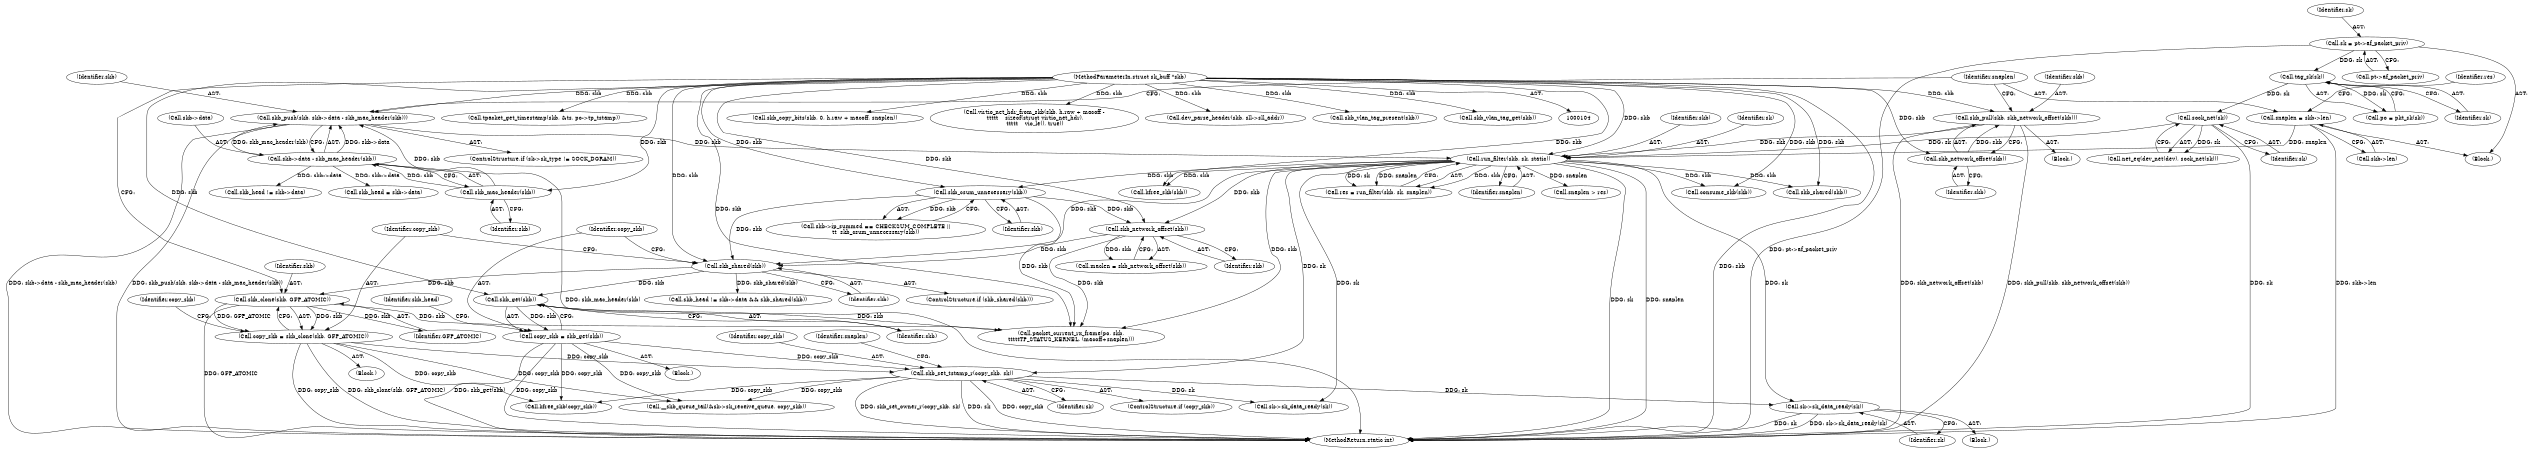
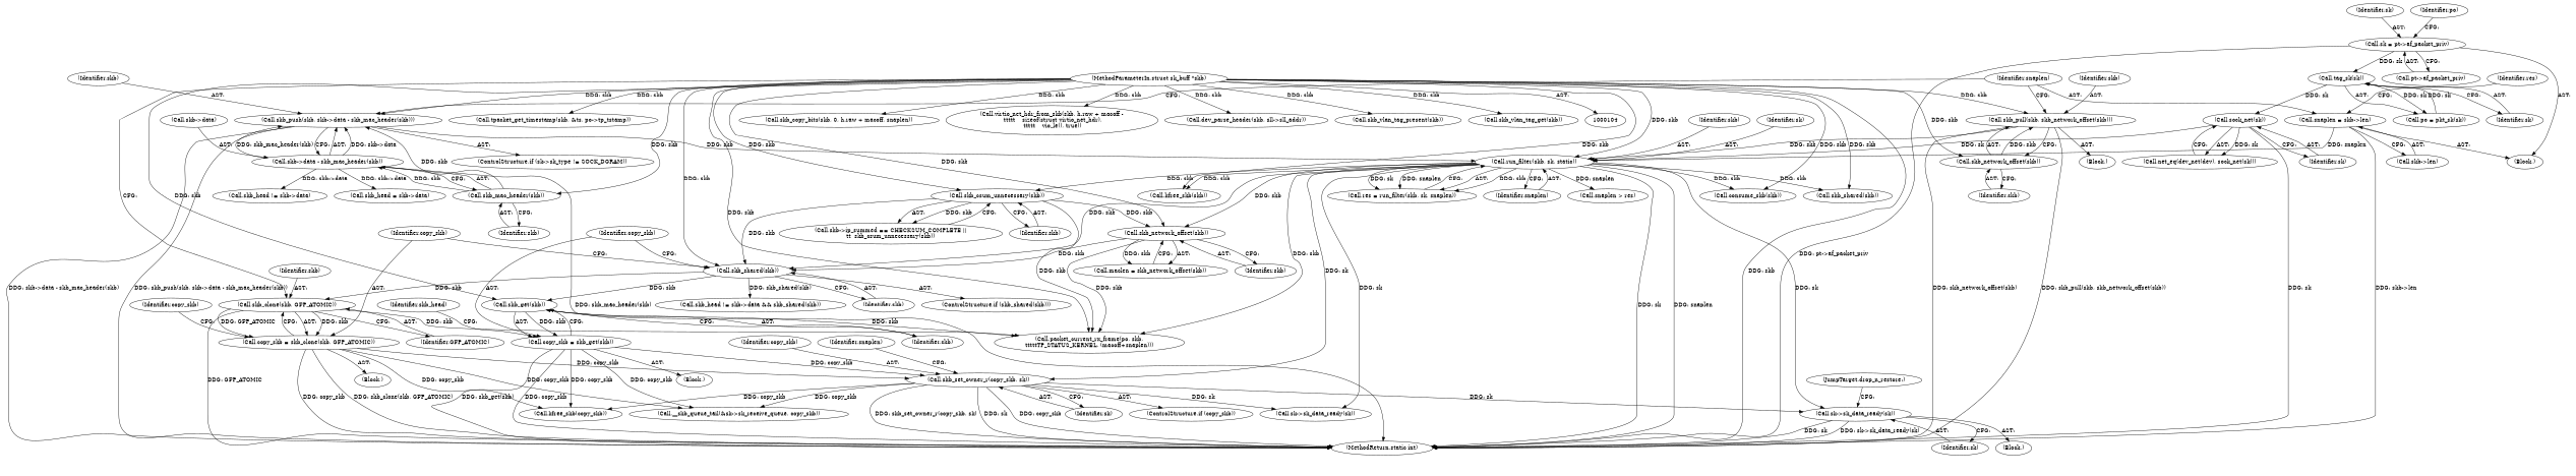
  digraph {
    n1 [label="(Call,sk->sk_data_ready(sk))"]
    n2 [label="(MethodReturn,static int)"]
    n3 [label="(Block,)"]
    n4 [label="(Identifier,sk)"]
    n5 [label="(Call,run_filter(skb, sk, static))"]
-   n6 [label="(Call,skb_set_tstamp_r(copy_skb, sk))"]
+   n6 [label="(Call,skb_set_owner_r(copy_skb, sk))"]
    n7 [label="(Call,skb_shared(skb))"]
    n8 [label="(Call,skb_network_offset(skb))"]
    n9 [label="(Call,skb_csum_unnecessary(skb))"]
    n10 [label="(Call,sk->sk_data_ready(sk))"]
    n11 [label="(Call,res = run_filter(skb, sk, snaplen))"]
    n12 [label="(Call,packet_current_rx_frame(po, skb,\n\t\t\t\t\tTP_STATUS_KERNEL, (macoff+snaplen)))"]
    n13 [label="(Call,consume_skb(skb))"]
    n14 [label="(Identifier,snaplen)"]
    n15 [label="(Call,skb_shared(skb))"]
    n16 [label="(Call,kfree_skb(skb))"]
    n17 [label="(Call,snaplen > res)"]
    n18 [label="(Call,kfree_skb(copy_skb))"]
    n19 [label="(Identifier,sk)"]
    n20 [label="(ControlStructure,if (copy_skb))"]
    n21 [label="(Call,__skb_queue_tail(&sk->sk_receive_queue, copy_skb))"]
    n22 [label="(Call,skb_clone(skb, GFP_ATOMIC))"]
    n23 [label="(Call,skb_get(skb))"]
    n24 [label="(Call,skb_head != skb->data && skb_shared(skb))"]
    n25 [label="(ControlStructure,if (skb_shared(skb)))"]
    n26 [label="(Identifier,skb)"]
    n27 [label="(Call,maclen = skb_network_offset(skb))"]
    n28 [label="(Identifier,skb)"]
    n29 [label="(Call,skb->ip_summed == CHECKSUM_COMPLETE ||\n\t\t  skb_csum_unnecessary(skb))"]
    n30 [label="(Identifier,skb)"]
    n31 [label="(Call,skb_push(skb, skb->data - skb_mac_header(skb)))"]
    n32 [label="(Call,skb->data - skb_mac_header(skb))"]
    n33 [label="(ControlStructure,if (sk->sk_type != SOCK_DGRAM))"]
    n34 [label="(Call,skb_mac_header(skb))"]
    n35 [label="(Call,skb_head = skb->data)"]
    n36 [label="(Call,skb_head != skb->data)"]
    n37 [label="(Identifier,skb)"]
    n38 [label="(MethodParameterIn,struct sk_buff *skb)"]
    n39 [label="(Call,skb_pull(skb, skb_network_offset(skb)))"]
    n40 [label="(Call,skb_network_offset(skb))"]
    n41 [label="(Call,tpacket_get_timestamp(skb, &ts, po->tp_tstamp))"]
    n42 [label="(Call,skb_copy_bits(skb, 0, h.raw + macoff, snaplen))"]
    n43 [label="(Call,virtio_net_hdr_from_skb(skb, h.raw + macoff -\n \t\t\t\t\t    sizeof(struct virtio_net_hdr),\n \t\t\t\t\t    vio_le(), true))"]
    n44 [label="(Call,dev_parse_header(skb, sll->sll_addr))"]
    n45 [label="(Call,skb_vlan_tag_present(skb))"]
    n46 [label="(Call,skb_vlan_tag_get(skb))"]
    1000104
    n48 [label="(Block,)"]
    n49 [label="(Identifier,skb)"]
    n50 [label="(Call,copy_skb = skb_clone(skb, GFP_ATOMIC))"]
    n51 [label="(Identifier,GFP_ATOMIC)"]
    n52 [label="(Call,copy_skb = skb_get(skb))"]
    n53 [label="(Identifier,skb)"]
    n54 [label="(Call,sock_net(sk))"]
    n55 [label="(Identifier,sk)"]
    n56 [label="(Call,net_eq(dev_net(dev), sock_net(sk)))"]
    n57 [label="(Call,tag_sk(sk))"]
    n58 [label="(Call,po = pkt_sk(sk))"]
    n59 [label="(Identifier,sk)"]
    n60 [label="(Call,sk = pt->af_packet_priv)"]
    n61 [label="(Block,)"]
    n62 [label="(Call,pt->af_packet_priv)"]
    n63 [label="(Call,snaplen = skb->len)"]
    n64 [label="(Call,skb->len)"]
    n65 [label="(Block,)"]
    n66 [label="(Block,)"]
    n67 [label="(Identifier,copy_skb)"]
    n68 [label="(Identifier,res)"]
    n69 [label="(Identifier,snaplen)"]
    n70 [label="(Identifier,skb)"]
    n71 [label="(Identifier,skb)"]
    n72 [label="(Identifier,copy_skb)"]
    n73 [label="(Identifier,copy_skb)"]
    n74 [label="(Identifier,sk)"]
    n75 [label="(Identifier,snaplen)"]
    n76 [label="(Identifier,skb_head)"]
+   n77 [label="(JumpTarget,drop_n_restore:)"]
    n78 [label="(Call,skb->data)"]
    n79 [label="(Identifier,skb)"]
+   n80 [label="(Identifier,po)"]
    n81 [label="(Identifier,skb)"]
    n82 [label="(Identifier,sk)"]
    n83 [label="(Identifier,copy_skb)"]
    n1 -> n2 [label="DDG: sk->sk_data_ready(sk)"]
    n1 -> n2 [label="DDG: sk"]
    n1 -> n3 [label="AST: "]
    n1 -> n4 [label="CFG: "]
    n4 -> n1 [label="AST: "]
    n5 -> n1 [label="DDG: sk"]
    n5 -> n2 [label="DDG: sk"]
    n5 -> n2 [label="DDG: snaplen"]
    n5 -> n6 [label="DDG: sk"]
    n5 -> n7 [label="DDG: skb"]
    n5 -> n8 [label="DDG: skb"]
    n5 -> n9 [label="DDG: skb"]
    n5 -> n10 [label="DDG: sk"]
    n5 -> n11 [label="AST: "]
    n5 -> n11 [label="DDG: skb"]
    n5 -> n11 [label="DDG: sk"]
    n5 -> n11 [label="DDG: snaplen"]
    n5 -> n12 [label="DDG: skb"]
    n5 -> n13 [label="DDG: skb"]
    n5 -> n14 [label="CFG: "]
    n5 -> n15 [label="DDG: skb"]
    n5 -> n16 [label="DDG: skb"]
    n5 -> n17 [label="DDG: snaplen"]
    n6 -> n1 [label="DDG: sk"]
    n6 -> n2 [label="DDG: sk"]
    n6 -> n2 [label="DDG: copy_skb"]
    n6 -> n2 [label="DDG: skb_set_owner_r(copy_skb, sk)"]
    n6 -> n10 [label="DDG: sk"]
    n6 -> n18 [label="DDG: copy_skb"]
    n6 -> n19 [label="CFG: "]
    n6 -> n20 [label="AST: "]
    n6 -> n21 [label="DDG: copy_skb"]
    n7 -> n22 [label="DDG: skb"]
    n7 -> n23 [label="DDG: skb"]
    n7 -> n24 [label="DDG: skb_shared(skb)"]
    n7 -> n25 [label="AST: "]
    n7 -> n26 [label="CFG: "]
    n8 -> n7 [label="DDG: skb"]
    n8 -> n12 [label="DDG: skb"]
    n8 -> n27 [label="AST: "]
    n8 -> n27 [label="DDG: skb"]
    n8 -> n28 [label="CFG: "]
    n9 -> n7 [label="DDG: skb"]
    n9 -> n8 [label="DDG: skb"]
    n9 -> n12 [label="DDG: skb"]
    n9 -> n29 [label="AST: "]
    n9 -> n29 [label="DDG: skb"]
    n9 -> n30 [label="CFG: "]
    n11 -> n5 [label="CFG: "]
    n14 -> n5 [label="AST: "]
    n19 -> n6 [label="AST: "]
    n22 -> n2 [label="DDG: GFP_ATOMIC"]
    n22 -> n12 [label="DDG: skb"]
    n22 -> n50 [label="AST: "]
    n22 -> n50 [label="DDG: skb"]
    n22 -> n50 [label="DDG: GFP_ATOMIC"]
-   n22 -> n51 [label="DDG: skb"]
+   n22 -> n51 [label="CFG: "]
    n23 -> n12 [label="DDG: skb"]
    n23 -> n52 [label="AST: "]
    n23 -> n52 [label="DDG: skb"]
    n23 -> n53 [label="CFG: "]
    n26 -> n7 [label="AST: "]
    n27 -> n8 [label="CFG: "]
    n28 -> n8 [label="AST: "]
    n29 -> n9 [label="CFG: "]
    n30 -> n9 [label="AST: "]
    n31 -> n2 [label="DDG: skb->data - skb_mac_header(skb)"]
    n31 -> n2 [label="DDG: skb_push(skb, skb->data - skb_mac_header(skb))"]
    n31 -> n5 [label="DDG: skb"]
    n31 -> n32 [label="CFG: "]
    n31 -> n33 [label="AST: "]
    n32 -> n2 [label="DDG: skb_mac_header(skb)"]
    n32 -> n31 [label="AST: "]
    n32 -> n31 [label="DDG: skb->data"]
    n32 -> n31 [label="DDG: skb_mac_header(skb)"]
    n32 -> n34 [label="CFG: "]
    n32 -> n35 [label="DDG: skb->data"]
    n32 -> n36 [label="DDG: skb->data"]
    n34 -> n31 [label="DDG: skb"]
    n34 -> n32 [label="AST: "]
    n34 -> n32 [label="DDG: skb"]
    n34 -> n37 [label="CFG: "]
    n37 -> n34 [label="AST: "]
    n38 -> n2 [label="DDG: skb"]
    n38 -> n5 [label="DDG: skb"]
    n38 -> n7 [label="DDG: skb"]
    n38 -> n8 [label="DDG: skb"]
    n38 -> n9 [label="DDG: skb"]
    n38 -> n12 [label="DDG: skb"]
    n38 -> n13 [label="DDG: skb"]
    n38 -> n15 [label="DDG: skb"]
    n38 -> n16 [label="DDG: skb"]
    n38 -> n22 [label="CFG: "]
    n38 -> n23 [label="DDG: skb"]
    n38 -> n31 [label="DDG: skb"]
    n38 -> n34 [label="DDG: skb"]
    n38 -> n39 [label="DDG: skb"]
    n38 -> n40 [label="DDG: skb"]
    n38 -> n41 [label="DDG: skb"]
    n38 -> n42 [label="DDG: skb"]
    n38 -> n43 [label="DDG: skb"]
    n38 -> n44 [label="DDG: skb"]
    n38 -> n45 [label="DDG: skb"]
    n38 -> n46 [label="DDG: skb"]
    n38 -> 1000104 [label="AST: "]
    n39 -> n2 [label="DDG: skb_network_offset(skb)"]
    n39 -> n2 [label="DDG: skb_pull(skb, skb_network_offset(skb))"]
    n39 -> n5 [label="DDG: skb"]
    n39 -> n40 [label="CFG: "]
    n39 -> n48 [label="AST: "]
    n40 -> n39 [label="AST: "]
    n40 -> n39 [label="DDG: skb"]
    n40 -> n49 [label="CFG: "]
    n49 -> n40 [label="AST: "]
    n50 -> n2 [label="DDG: skb_clone(skb, GFP_ATOMIC)"]
    n50 -> n2 [label="DDG: copy_skb"]
    n50 -> n6 [label="DDG: copy_skb"]
    n50 -> n18 [label="DDG: copy_skb"]
    n50 -> n21 [label="DDG: copy_skb"]
    n50 -> n22 [label="CFG: "]
    n50 -> n65 [label="AST: "]
    n51 -> n22 [label="AST: "]
    n52 -> n2 [label="DDG: skb_get(skb)"]
    n52 -> n2 [label="DDG: copy_skb"]
    n52 -> n6 [label="DDG: copy_skb"]
    n52 -> n18 [label="DDG: copy_skb"]
    n52 -> n21 [label="DDG: copy_skb"]
    n52 -> n23 [label="CFG: "]
    n52 -> n66 [label="AST: "]
    n53 -> n23 [label="AST: "]
    n54 -> n2 [label="DDG: sk"]
    n54 -> n5 [label="DDG: sk"]
    n54 -> n55 [label="CFG: "]
    n54 -> n56 [label="AST: "]
    n54 -> n56 [label="DDG: sk"]
    n55 -> n54 [label="AST: "]
    n56 -> n54 [label="CFG: "]
    n57 -> n54 [label="DDG: sk"]
    n57 -> n58 [label="AST: "]
    n57 -> n58 [label="DDG: sk"]
    n57 -> n59 [label="CFG: "]
-   n58 -> n57 [label="CFG: "]
+   n58 -> n57 [label="DDG: sk"]
    n59 -> n57 [label="AST: "]
    n60 -> n2 [label="DDG: pt->af_packet_priv"]
    n60 -> n57 [label="DDG: sk"]
    n60 -> n61 [label="AST: "]
    n60 -> n62 [label="CFG: "]
    n62 -> n60 [label="AST: "]
    n63 -> n2 [label="DDG: skb->len"]
    n63 -> n5 [label="DDG: snaplen"]
    n63 -> n61 [label="AST: "]
    n63 -> n64 [label="CFG: "]
    n64 -> n63 [label="AST: "]
    n67 -> n6 [label="AST: "]
    n68 -> n63 [label="CFG: "]
    n69 -> n6 [label="CFG: "]
    n70 -> n39 [label="AST: "]
    n71 -> n22 [label="AST: "]
    n72 -> n7 [label="CFG: "]
    n72 -> n52 [label="AST: "]
    n73 -> n50 [label="CFG: "]
    n74 -> n60 [label="AST: "]
    n75 -> n31 [label="CFG: "]
    n75 -> n39 [label="CFG: "]
    n75 -> n63 [label="AST: "]
    n76 -> n52 [label="CFG: "]
+   n77 -> n1 [label="CFG: "]
    n78 -> n32 [label="AST: "]
    n79 -> n5 [label="AST: "]
+   n80 -> n60 [label="CFG: "]
    n81 -> n31 [label="AST: "]
    n82 -> n5 [label="AST: "]
    n83 -> n7 [label="CFG: "]
    n83 -> n50 [label="AST: "]
  }
